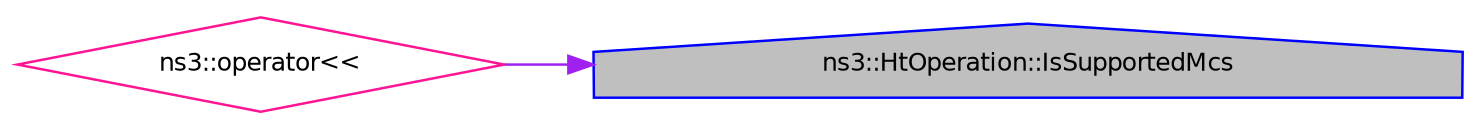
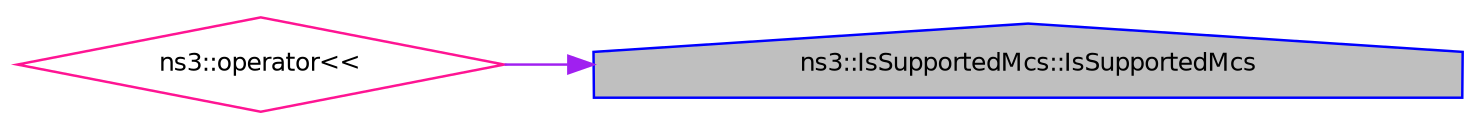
  digraph {
    rankdir=RL
    node [fontname=Helvetica fontsize=10 style=filled]
-   n1 [color=blue fillcolor=grey75 fontcolor=black height=0.2 label="ns3::HtOperation::IsSupportedMcs" shape=house width=0.4]
+   n1 [color=blue fillcolor=grey75 fontcolor=black height=0.2 label="ns3::IsSupportedMcs::IsSupportedMcs" shape=house width=0.4]
    n2 [color=deeppink fillcolor=white height=0.2 label="ns3::operator\<\<" shape=diamond width=0.4]
    n1 -> n2 [color=purple dir=back fontname=Helvetica fontsize=10 labelfontname=Helvetica labelfontsize=10 style=solid]
  }
